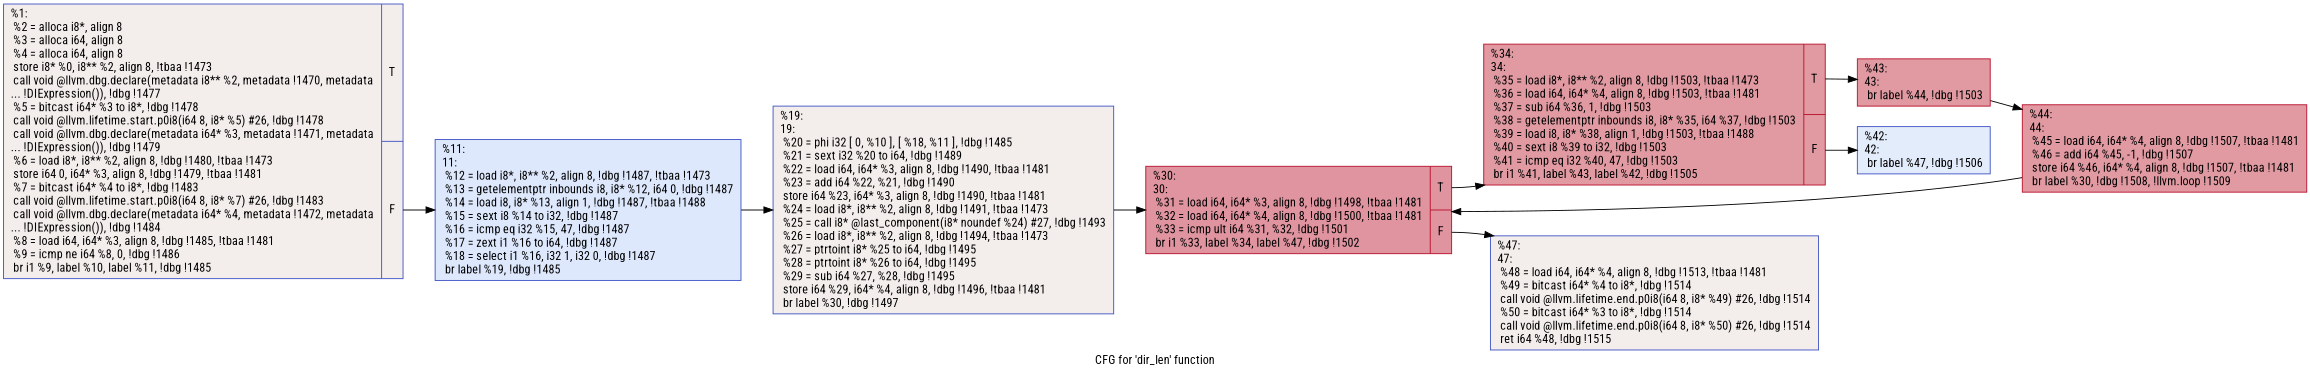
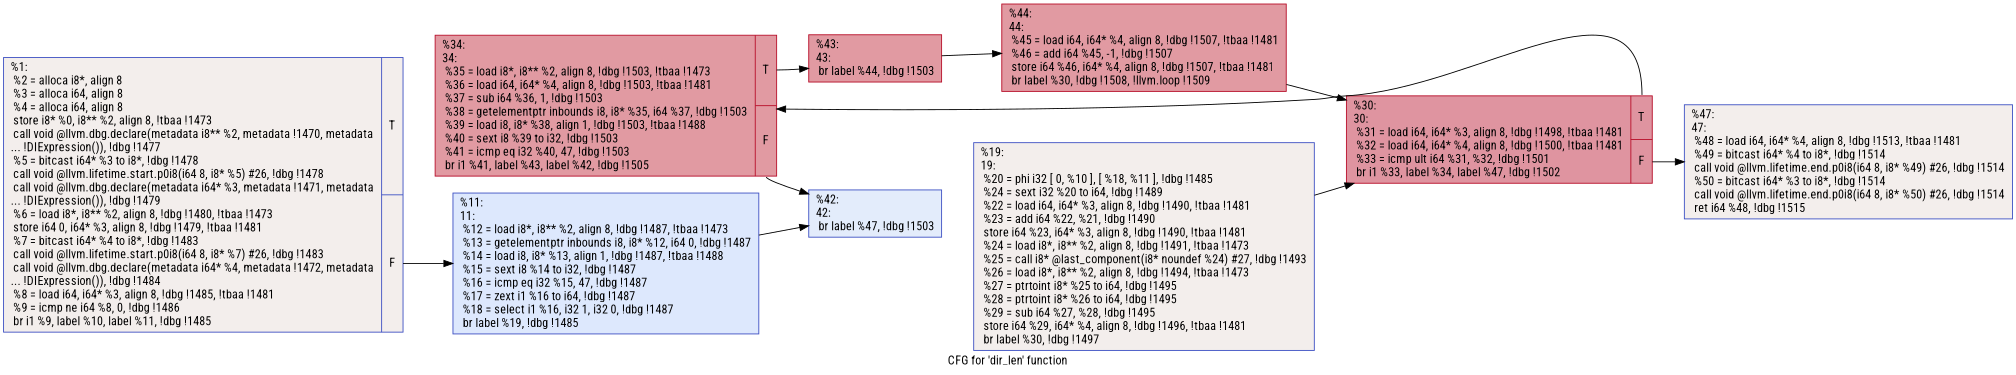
  digraph {
    fontname="Roboto Condensed"
    label="CFG for 'dir_len' function"
    rankdir=LR
    node [color="#3d50c3ff" fillcolor="#e3d9d370" fontname="Roboto Condensed" shape=record style=filled]
    edge [fontname="Roboto Condensed"]
    n1 [label="{%1:\l  %2 = alloca i8*, align 8\l  %3 = alloca i64, align 8\l  %4 = alloca i64, align 8\l  store i8* %0, i8** %2, align 8, !tbaa !1473\l  call void @llvm.dbg.declare(metadata i8** %2, metadata !1470, metadata\l... !DIExpression()), !dbg !1477\l  %5 = bitcast i64* %3 to i8*, !dbg !1478\l  call void @llvm.lifetime.start.p0i8(i64 8, i8* %5) #26, !dbg !1478\l  call void @llvm.dbg.declare(metadata i64* %3, metadata !1471, metadata\l... !DIExpression()), !dbg !1479\l  %6 = load i8*, i8** %2, align 8, !dbg !1480, !tbaa !1473\l  store i64 0, i64* %3, align 8, !dbg !1479, !tbaa !1481\l  %7 = bitcast i64* %4 to i8*, !dbg !1483\l  call void @llvm.lifetime.start.p0i8(i64 8, i8* %7) #26, !dbg !1483\l  call void @llvm.dbg.declare(metadata i64* %4, metadata !1472, metadata\l... !DIExpression()), !dbg !1484\l  %8 = load i64, i64* %3, align 8, !dbg !1485, !tbaa !1481\l  %9 = icmp ne i64 %8, 0, !dbg !1486\l  br i1 %9, label %10, label %11, !dbg !1485\l|{<s0>T|<s1>F}}"]
    n2 [fillcolor="#b2ccfb70" label="{%11:\l11:                                               \l  %12 = load i8*, i8** %2, align 8, !dbg !1487, !tbaa !1473\l  %13 = getelementptr inbounds i8, i8* %12, i64 0, !dbg !1487\l  %14 = load i8, i8* %13, align 1, !dbg !1487, !tbaa !1488\l  %15 = sext i8 %14 to i32, !dbg !1487\l  %16 = icmp eq i32 %15, 47, !dbg !1487\l  %17 = zext i1 %16 to i64, !dbg !1487\l  %18 = select i1 %16, i32 1, i32 0, !dbg !1487\l  br label %19, !dbg !1485\l}"]
-   n3 [label="{%19:\l19:                                               \l  %20 = phi i32 [ 0, %10 ], [ %18, %11 ], !dbg !1485\l  %21 = sext i32 %20 to i64, !dbg !1489\l  %22 = load i64, i64* %3, align 8, !dbg !1490, !tbaa !1481\l  %23 = add i64 %22, %21, !dbg !1490\l  store i64 %23, i64* %3, align 8, !dbg !1490, !tbaa !1481\l  %24 = load i8*, i8** %2, align 8, !dbg !1491, !tbaa !1473\l  %25 = call i8* @last_component(i8* noundef %24) #27, !dbg !1493\l  %26 = load i8*, i8** %2, align 8, !dbg !1494, !tbaa !1473\l  %27 = ptrtoint i8* %25 to i64, !dbg !1495\l  %28 = ptrtoint i8* %26 to i64, !dbg !1495\l  %29 = sub i64 %27, %28, !dbg !1495\l  store i64 %29, i64* %4, align 8, !dbg !1496, !tbaa !1481\l  br label %30, !dbg !1497\l}"]
+   n3 [label="{%19:\l19:                                               \l  %20 = phi i32 [ 0, %10 ], [ %18, %11 ], !dbg !1485\l  %24 = sext i32 %20 to i64, !dbg !1489\l  %22 = load i64, i64* %3, align 8, !dbg !1490, !tbaa !1481\l  %23 = add i64 %22, %21, !dbg !1490\l  store i64 %23, i64* %3, align 8, !dbg !1490, !tbaa !1481\l  %24 = load i8*, i8** %2, align 8, !dbg !1491, !tbaa !1473\l  %25 = call i8* @last_component(i8* noundef %24) #27, !dbg !1493\l  %26 = load i8*, i8** %2, align 8, !dbg !1494, !tbaa !1473\l  %27 = ptrtoint i8* %25 to i64, !dbg !1495\l  %28 = ptrtoint i8* %26 to i64, !dbg !1495\l  %29 = sub i64 %27, %28, !dbg !1495\l  store i64 %29, i64* %4, align 8, !dbg !1496, !tbaa !1481\l  br label %30, !dbg !1497\l}"]
    n4 [color="#b70d28ff" fillcolor="#b70d2870" label="{%30:\l30:                                               \l  %31 = load i64, i64* %3, align 8, !dbg !1498, !tbaa !1481\l  %32 = load i64, i64* %4, align 8, !dbg !1500, !tbaa !1481\l  %33 = icmp ult i64 %31, %32, !dbg !1501\l  br i1 %33, label %34, label %47, !dbg !1502\l|{<s0>T|<s1>F}}"]
    n5 [color="#b70d28ff" fillcolor="#bb1b2c70" label="{%34:\l34:                                               \l  %35 = load i8*, i8** %2, align 8, !dbg !1503, !tbaa !1473\l  %36 = load i64, i64* %4, align 8, !dbg !1503, !tbaa !1481\l  %37 = sub i64 %36, 1, !dbg !1503\l  %38 = getelementptr inbounds i8, i8* %35, i64 %37, !dbg !1503\l  %39 = load i8, i8* %38, align 1, !dbg !1503, !tbaa !1488\l  %40 = sext i8 %39 to i32, !dbg !1503\l  %41 = icmp eq i32 %40, 47, !dbg !1503\l  br i1 %41, label %43, label %42, !dbg !1505\l|{<s0>T|<s1>F}}"]
    n6 [label="{%47:\l47:                                               \l  %48 = load i64, i64* %4, align 8, !dbg !1513, !tbaa !1481\l  %49 = bitcast i64* %4 to i8*, !dbg !1514\l  call void @llvm.lifetime.end.p0i8(i64 8, i8* %49) #26, !dbg !1514\l  %50 = bitcast i64* %3 to i8*, !dbg !1514\l  call void @llvm.lifetime.end.p0i8(i64 8, i8* %50) #26, !dbg !1514\l  ret i64 %48, !dbg !1515\l}"]
    n7 [color="#b70d28ff" fillcolor="#bb1b2c70" label="{%43:\l43:                                               \l  br label %44, !dbg !1503\l}"]
-   n8 [fillcolor="#bfd3f670" label="{%42:\l42:                                               \l  br label %47, !dbg !1506\l}"]
+   n8 [fillcolor="#bfd3f670" label="{%42:\l42:                                               \l  br label %47, !dbg !1503\l}"]
    n9 [color="#b70d28ff" fillcolor="#bb1b2c70" label="{%44:\l44:                                               \l  %45 = load i64, i64* %4, align 8, !dbg !1507, !tbaa !1481\l  %46 = add i64 %45, -1, !dbg !1507\l  store i64 %46, i64* %4, align 8, !dbg !1507, !tbaa !1481\l  br label %30, !dbg !1508, !llvm.loop !1509\l}"]
    n1 -> n2 [tailport=s1]
-   n2 -> n3
+   n2 -> n8
    n3 -> n4
    n4 -> n5 [tailport=s0]
    n4 -> n6 [tailport=s1]
    n5 -> n7 [tailport=s0]
    n5 -> n8 [tailport=s1]
    n7 -> n9
    n9 -> n4
  }
